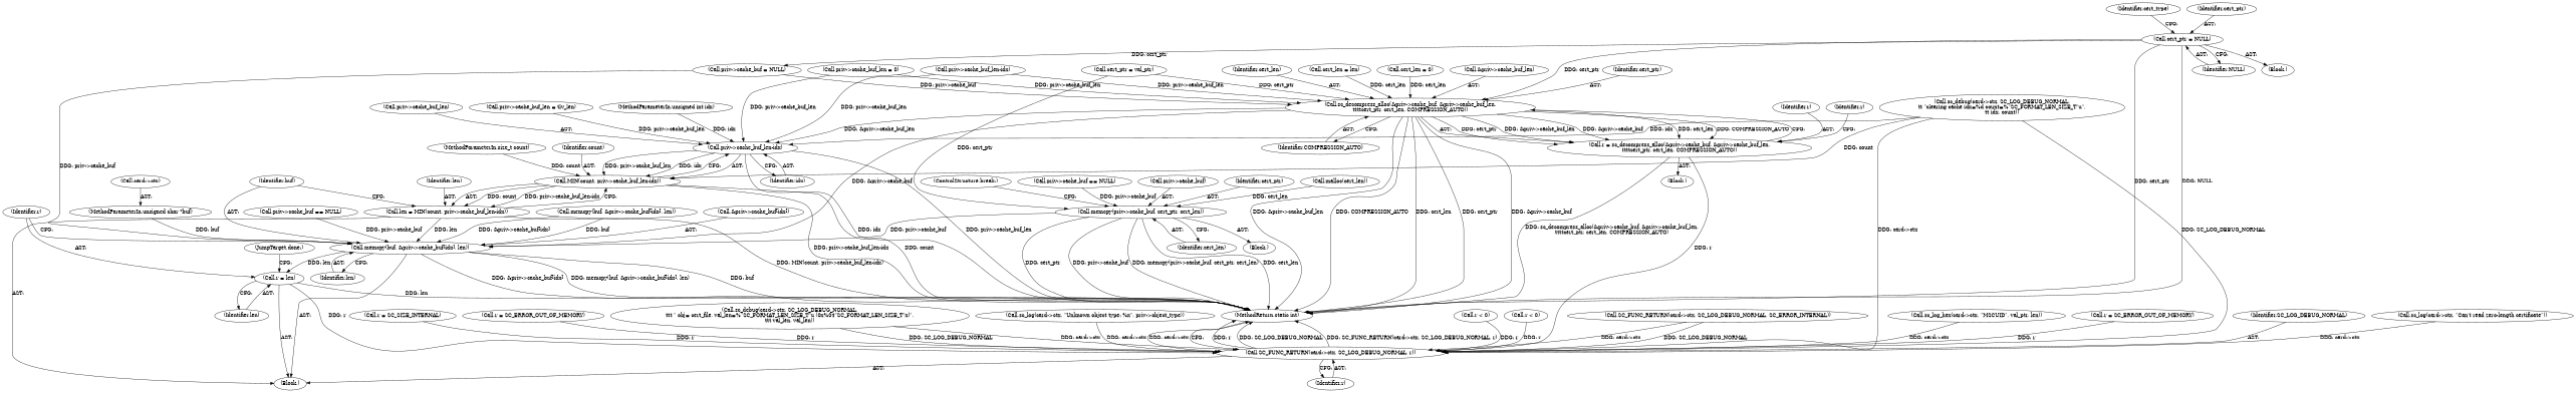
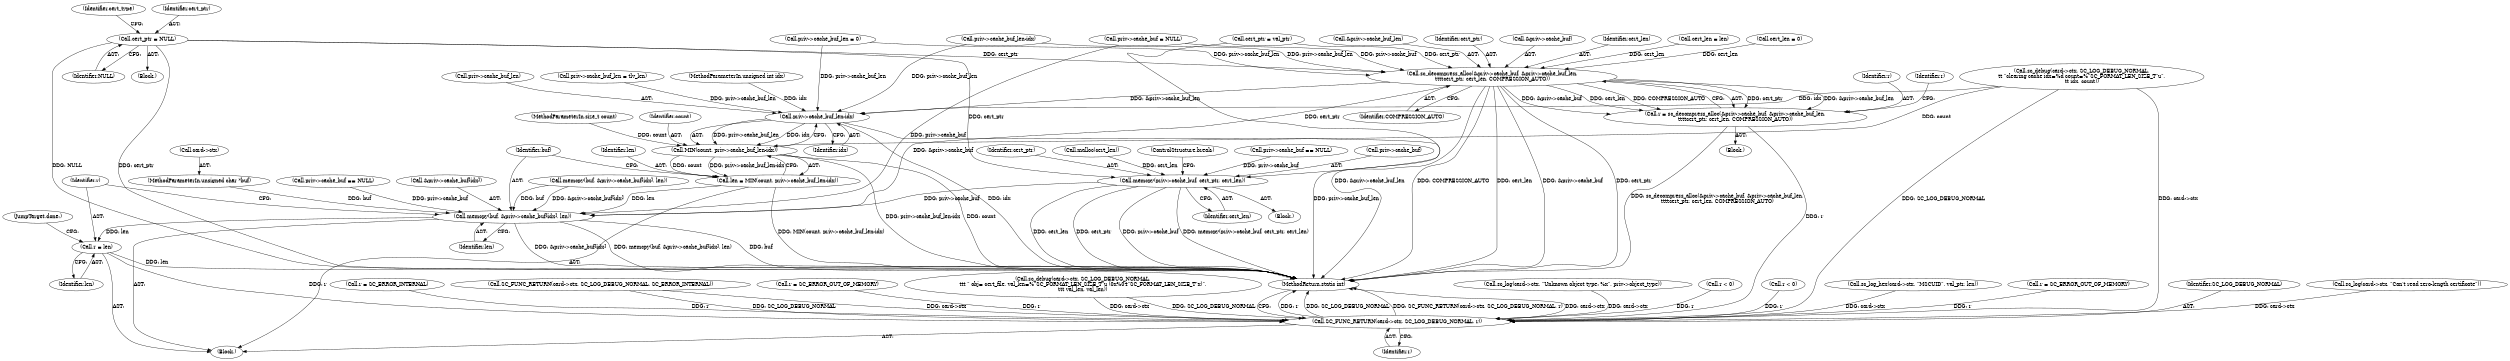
  digraph {
    n1 [label="(Call,cert_ptr = NULL)"]
    n2 [label="(Call,sc_decompress_alloc(&priv->cache_buf, &priv->cache_buf_len,\n\t\t\t\tcert_ptr, cert_len, COMPRESSION_AUTO))"]
    n3 [label="(Call,memcpy(priv->cache_buf, cert_ptr, cert_len))"]
    n4 [label="(Identifier,NULL)"]
    n5 [label="(Block,)"]
    n6 [label="(MethodReturn,static int)"]
    n7 [label="(Call,r = sc_decompress_alloc(&priv->cache_buf, &priv->cache_buf_len,\n\t\t\t\tcert_ptr, cert_len, COMPRESSION_AUTO))"]
    n8 [label="(Call,priv->cache_buf_len-idx)"]
    n9 [label="(Call,memcpy(buf, &priv->cache_buf[idx], len))"]
    n10 [label="(Identifier,COMPRESSION_AUTO)"]
    n11 [label="(Block,)"]
    n12 [label="(Identifier,cert_len)"]
    n13 [label="(Call,SC_FUNC_RETURN(card->ctx, SC_LOG_DEBUG_NORMAL, r))"]
    n14 [label="(Block,)"]
    n15 [label="(Call,MIN(count, priv->cache_buf_len-idx))"]
    n16 [label="(Identifier,idx)"]
    n17 [label="(Block,)"]
    n18 [label="(Call,r = len)"]
    n19 [label="(Identifier,len)"]
    n20 [label="(Identifier,r)"]
    n21 [label="(Call,len = MIN(count, priv->cache_buf_len-idx))"]
    n22 [label="(Identifier,len)"]
    n23 [label="(Identifier,cert_type)"]
    n24 [label="(Identifier,len)"]
    n25 [label="(Call,malloc(cert_len))"]
    n26 [label="(JumpTarget,done:)"]
    n27 [label="(Call,sc_log(card->ctx, \"Unknown object type: %x\", priv->object_type))"]
    n28 [label="(Identifier,cert_ptr)"]
    n29 [label="(Call,r < 0)"]
    n30 [label="(ControlStructure,break;)"]
    n31 [label="(Call,priv->cache_buf == NULL)"]
    n32 [label="(Call,r < 0)"]
    n33 [label="(Call,priv->cache_buf_len = tlv_len)"]
    n34 [label="(Identifier,cert_ptr)"]
+   n35 [label="(Call,&priv->cache_buf)"]
    n36 [label="(Call,SC_FUNC_RETURN(card->ctx, SC_LOG_DEBUG_NORMAL, SC_ERROR_INTERNAL))"]
    n37 [label="(Identifier,r)"]
    n38 [label="(Identifier,cert_len)"]
    n39 [label="(Identifier,buf)"]
    n40 [label="(Call,sc_log_hex(card->ctx, \"MSCUID\", val_ptr, len))"]
    n41 [label="(Call,cert_len = len)"]
    n42 [label="(MethodParameterIn,unsigned int idx)"]
    n43 [label="(MethodParameterIn,size_t count)"]
    n44 [label="(Call,r = SC_ERROR_OUT_OF_MEMORY)"]
    n45 [label="(Call,cert_ptr = val_ptr)"]
    n46 [label="(Identifier,r)"]
    n47 [label="(Call,&priv->cache_buf[idx])"]
    n48 [label="(Call,priv->cache_buf)"]
    n49 [label="(Identifier,SC_LOG_DEBUG_NORMAL)"]
    n50 [label="(Call,priv->cache_buf_len)"]
    n51 [label="(Call,sc_log(card->ctx, \"Can't read zero-length certificate\"))"]
    n52 [label="(Call,priv->cache_buf_len-idx)"]
    n53 [label="(Call,card->ctx)"]
    n54 [label="(MethodParameterIn,unsigned char *buf)"]
    n55 [label="(Identifier,cert_ptr)"]
    n56 [label="(Identifier,r)"]
    n57 [label="(Identifier,count)"]
    n58 [label="(Call,cert_len = 0)"]
-   n59 [label="(Call,r = SC_SIZE_INTERNAL)"]
+   n59 [label="(Call,r = SC_ERROR_INTERNAL)"]
    n60 [label="(Call,memcpy(buf, &priv->cache_buf[idx], len))"]
    n61 [label="(Call,priv->cache_buf == NULL)"]
    n62 [label="(Call,sc_debug(card->ctx, SC_LOG_DEBUG_NORMAL,\n\t\t \"clearing cache idx=%d count=%\"SC_FORMAT_LEN_SIZE_T\"u\",\n\t\t idx, count))"]
    n63 [label="(Call,r = SC_ERROR_OUT_OF_MEMORY)"]
    n64 [label="(Call,priv->cache_buf = NULL)"]
    n65 [label="(Call,priv->cache_buf_len = 0)"]
    n66 [label="(Call,&priv->cache_buf_len)"]
    n67 [label="(Call,sc_debug(card->ctx, SC_LOG_DEBUG_NORMAL,\n\t\t\t \" obj= cert_file, val_len=%\"SC_FORMAT_LEN_SIZE_T\"u (0x%04\"SC_FORMAT_LEN_SIZE_T\"x)\",\n\t\t\t val_len, val_len))"]
    n1 -> n2 [label="DDG: cert_ptr"]
-   n1 -> n64 [label="DDG: cert_ptr"]
+   n1 -> n3 [label="DDG: cert_ptr"]
    n1 -> n4 [label="CFG: "]
    n1 -> n5 [label="AST: "]
    n1 -> n6 [label="DDG: cert_ptr"]
    n1 -> n6 [label="DDG: NULL"]
    n2 -> n6 [label="DDG: &priv->cache_buf_len"]
    n2 -> n6 [label="DDG: COMPRESSION_AUTO"]
    n2 -> n6 [label="DDG: cert_len"]
    n2 -> n6 [label="DDG: cert_ptr"]
    n2 -> n6 [label="DDG: &priv->cache_buf"]
    n2 -> n7 [label="AST: "]
    n2 -> n7 [label="DDG: cert_ptr"]
    n2 -> n7 [label="DDG: &priv->cache_buf_len"]
    n2 -> n7 [label="DDG: &priv->cache_buf"]
    n2 -> n7 [label="DDG: cert_len"]
    n2 -> n7 [label="DDG: COMPRESSION_AUTO"]
    n2 -> n8 [label="DDG: &priv->cache_buf_len"]
    n2 -> n9 [label="DDG: &priv->cache_buf"]
    n2 -> n10 [label="CFG: "]
    n3 -> n6 [label="DDG: memcpy(priv->cache_buf, cert_ptr, cert_len)"]
    n3 -> n6 [label="DDG: cert_len"]
    n3 -> n6 [label="DDG: cert_ptr"]
    n3 -> n6 [label="DDG: priv->cache_buf"]
    n3 -> n9 [label="DDG: priv->cache_buf"]
    n3 -> n11 [label="AST: "]
    n3 -> n12 [label="CFG: "]
    n4 -> n1 [label="AST: "]
    n6 -> n13 [label="CFG: "]
    n7 -> n2 [label="CFG: "]
    n7 -> n6 [label="DDG: sc_decompress_alloc(&priv->cache_buf, &priv->cache_buf_len,\n\t\t\t\tcert_ptr, cert_len, COMPRESSION_AUTO)"]
    n7 -> n13 [label="DDG: r"]
    n7 -> n14 [label="AST: "]
    n8 -> n6 [label="DDG: priv->cache_buf_len"]
    n8 -> n6 [label="DDG: idx"]
    n8 -> n15 [label="AST: "]
    n8 -> n15 [label="DDG: priv->cache_buf_len"]
    n8 -> n15 [label="DDG: idx"]
    n8 -> n16 [label="CFG: "]
    n9 -> n6 [label="DDG: buf"]
    n9 -> n6 [label="DDG: &priv->cache_buf[idx]"]
    n9 -> n6 [label="DDG: memcpy(buf, &priv->cache_buf[idx], len)"]
    n9 -> n17 [label="AST: "]
    n9 -> n18 [label="DDG: len"]
    n9 -> n19 [label="CFG: "]
    n10 -> n2 [label="AST: "]
    n12 -> n3 [label="AST: "]
    n13 -> n6 [label="DDG: r"]
    n13 -> n6 [label="DDG: SC_LOG_DEBUG_NORMAL"]
    n13 -> n6 [label="DDG: SC_FUNC_RETURN(card->ctx, SC_LOG_DEBUG_NORMAL, r)"]
    n13 -> n6 [label="DDG: card->ctx"]
    n13 -> n17 [label="AST: "]
    n13 -> n20 [label="CFG: "]
    n15 -> n6 [label="DDG: count"]
    n15 -> n6 [label="DDG: priv->cache_buf_len-idx"]
    n15 -> n8 [label="CFG: "]
    n15 -> n21 [label="AST: "]
    n15 -> n21 [label="DDG: count"]
    n15 -> n21 [label="DDG: priv->cache_buf_len-idx"]
    n16 -> n8 [label="AST: "]
    n18 -> n6 [label="DDG: len"]
    n18 -> n13 [label="DDG: r"]
    n18 -> n17 [label="AST: "]
    n18 -> n22 [label="CFG: "]
    n19 -> n9 [label="AST: "]
    n20 -> n13 [label="AST: "]
    n21 -> n6 [label="DDG: MIN(count, priv->cache_buf_len-idx)"]
    n21 -> n9 [label="DDG: len"]
    n21 -> n15 [label="CFG: "]
    n21 -> n17 [label="AST: "]
    n22 -> n18 [label="AST: "]
    n23 -> n1 [label="CFG: "]
    n24 -> n21 [label="AST: "]
    n25 -> n3 [label="DDG: cert_len"]
    n26 -> n18 [label="CFG: "]
    n27 -> n13 [label="DDG: card->ctx"]
    n28 -> n2 [label="AST: "]
    n29 -> n13 [label="DDG: r"]
    n30 -> n3 [label="CFG: "]
    n31 -> n3 [label="DDG: priv->cache_buf"]
    n32 -> n13 [label="DDG: r"]
    n33 -> n8 [label="DDG: priv->cache_buf_len"]
    n34 -> n1 [label="AST: "]
+   n35 -> n2 [label="AST: "]
    n36 -> n13 [label="DDG: card->ctx"]
    n36 -> n13 [label="DDG: SC_LOG_DEBUG_NORMAL"]
    n37 -> n9 [label="CFG: "]
    n37 -> n18 [label="AST: "]
    n38 -> n2 [label="AST: "]
    n39 -> n9 [label="AST: "]
    n39 -> n21 [label="CFG: "]
    n40 -> n13 [label="DDG: card->ctx"]
    n41 -> n2 [label="DDG: cert_len"]
    n42 -> n8 [label="DDG: idx"]
    n43 -> n15 [label="DDG: count"]
    n44 -> n13 [label="DDG: r"]
    n45 -> n2 [label="DDG: cert_ptr"]
    n45 -> n3 [label="DDG: cert_ptr"]
    n46 -> n7 [label="AST: "]
    n47 -> n9 [label="AST: "]
    n48 -> n3 [label="AST: "]
    n49 -> n13 [label="AST: "]
    n50 -> n8 [label="AST: "]
    n51 -> n13 [label="DDG: card->ctx"]
    n52 -> n2 [label="DDG: priv->cache_buf_len"]
    n52 -> n8 [label="DDG: priv->cache_buf_len"]
    n53 -> n54 [label="AST: "]
    n54 -> n9 [label="DDG: buf"]
    n55 -> n3 [label="AST: "]
    n56 -> n7 [label="CFG: "]
    n57 -> n15 [label="AST: "]
    n58 -> n2 [label="DDG: cert_len"]
    n59 -> n13 [label="DDG: r"]
    n60 -> n9 [label="DDG: buf"]
    n60 -> n9 [label="DDG: &priv->cache_buf[idx]"]
    n61 -> n9 [label="DDG: priv->cache_buf"]
    n62 -> n8 [label="DDG: idx"]
    n62 -> n13 [label="DDG: card->ctx"]
    n62 -> n13 [label="DDG: SC_LOG_DEBUG_NORMAL"]
    n62 -> n15 [label="DDG: count"]
    n63 -> n13 [label="DDG: r"]
    n64 -> n2 [label="DDG: priv->cache_buf"]
    n64 -> n9 [label="DDG: priv->cache_buf"]
    n65 -> n2 [label="DDG: priv->cache_buf_len"]
    n65 -> n8 [label="DDG: priv->cache_buf_len"]
    n66 -> n2 [label="AST: "]
    n67 -> n13 [label="DDG: card->ctx"]
    n67 -> n13 [label="DDG: SC_LOG_DEBUG_NORMAL"]
  }
